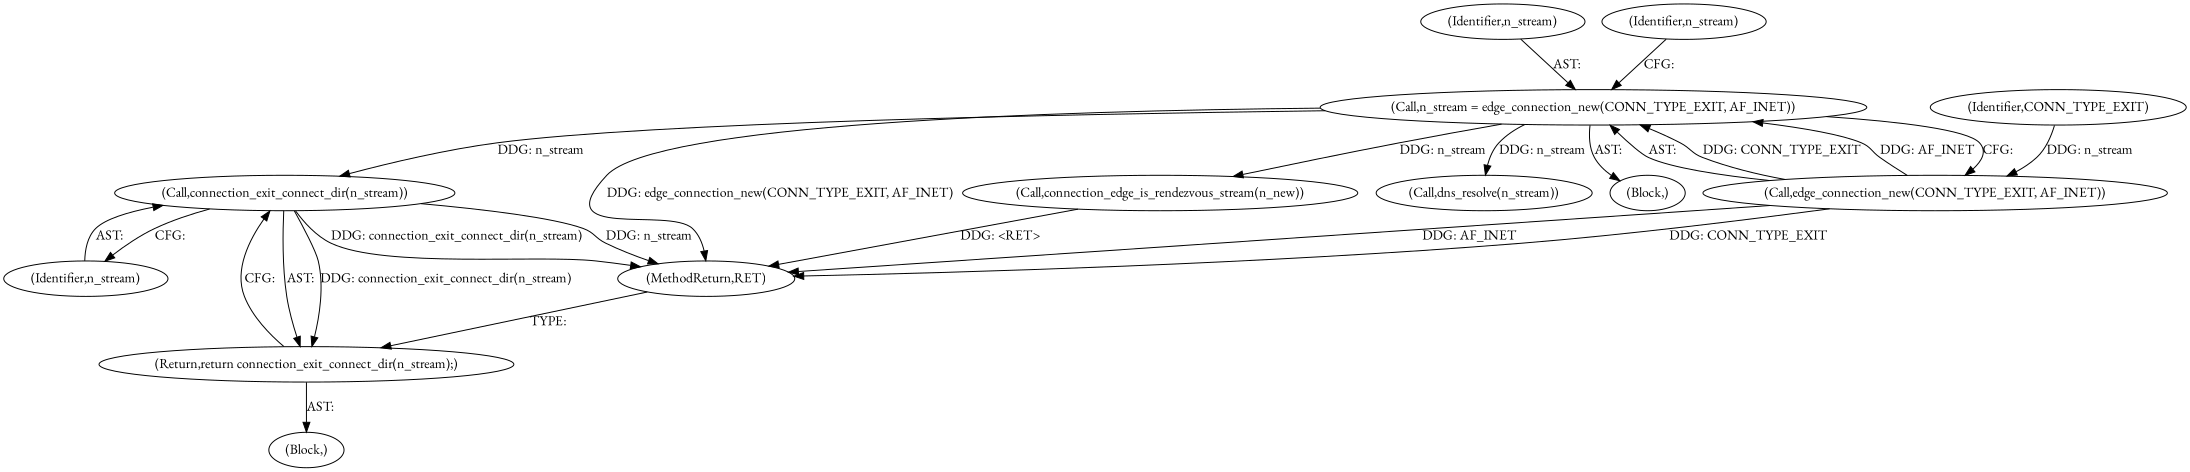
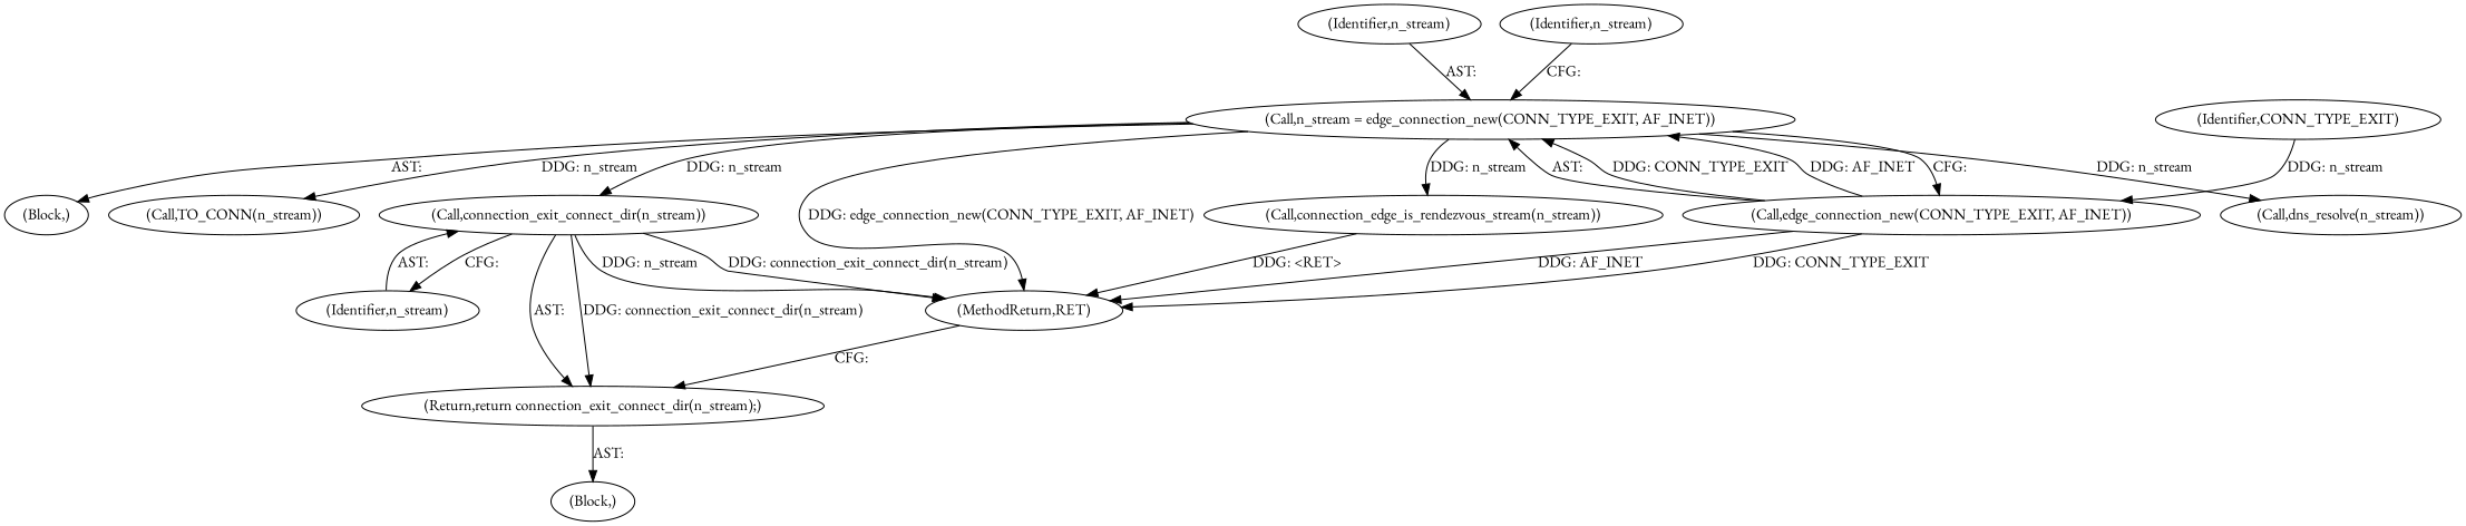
  digraph {
    fontname="EB Garamond"
    node [fontname="EB Garamond"]
    edge [fontname="EB Garamond"]
    n1 [label="(Call,connection_exit_connect_dir(n_stream))"]
    n2 [label="(Return,return connection_exit_connect_dir(n_stream);)"]
    n3 [label="(MethodReturn,RET)"]
    n4 [label="(Identifier,n_stream)"]
    n5 [label="(Block,)"]
    n6 [label="(Call,n_stream = edge_connection_new(CONN_TYPE_EXIT, AF_INET))"]
    n7 [label="(Call,edge_connection_new(CONN_TYPE_EXIT, AF_INET))"]
    n8 [label="(Call,dns_resolve(n_stream))"]
    n9 [label="(Block,)"]
-   n11 [label="(Call,connection_edge_is_rendezvous_stream(n_new))"]
+   n10 [label="(Call,TO_CONN(n_stream))"]
+   n11 [label="(Call,connection_edge_is_rendezvous_stream(n_stream))"]
    n12 [label="(Identifier,n_stream)"]
    n13 [label="(Identifier,n_stream)"]
    n14 [label="(Identifier,CONN_TYPE_EXIT)"]
    n1 -> n2 [label="AST: "]
    n1 -> n2 [label="DDG: connection_exit_connect_dir(n_stream)"]
    n1 -> n3 [label="DDG: connection_exit_connect_dir(n_stream)"]
    n1 -> n3 [label="DDG: n_stream"]
    n1 -> n4 [label="CFG: "]
-   n2 -> n1 [label="CFG: "]
    n2 -> n5 [label="AST: "]
-   n3 -> n2 [label="TYPE: "]
+   n3 -> n2 [label="CFG: "]
    n4 -> n1 [label="AST: "]
    n6 -> n1 [label="DDG: n_stream"]
    n6 -> n3 [label="DDG: edge_connection_new(CONN_TYPE_EXIT, AF_INET)"]
    n6 -> n7 [label="CFG: "]
    n6 -> n8 [label="DDG: n_stream"]
    n6 -> n9 [label="AST: "]
+   n6 -> n10 [label="DDG: n_stream"]
    n6 -> n11 [label="DDG: n_stream"]
    n7 -> n3 [label="DDG: AF_INET"]
    n7 -> n3 [label="DDG: CONN_TYPE_EXIT"]
    n7 -> n6 [label="AST: "]
    n7 -> n6 [label="DDG: CONN_TYPE_EXIT"]
    n7 -> n6 [label="DDG: AF_INET"]
    n11 -> n3 [label="DDG: <RET>"]
    n12 -> n6 [label="AST: "]
    n13 -> n6 [label="CFG: "]
    n14 -> n7 [label="DDG: n_stream"]
  }
